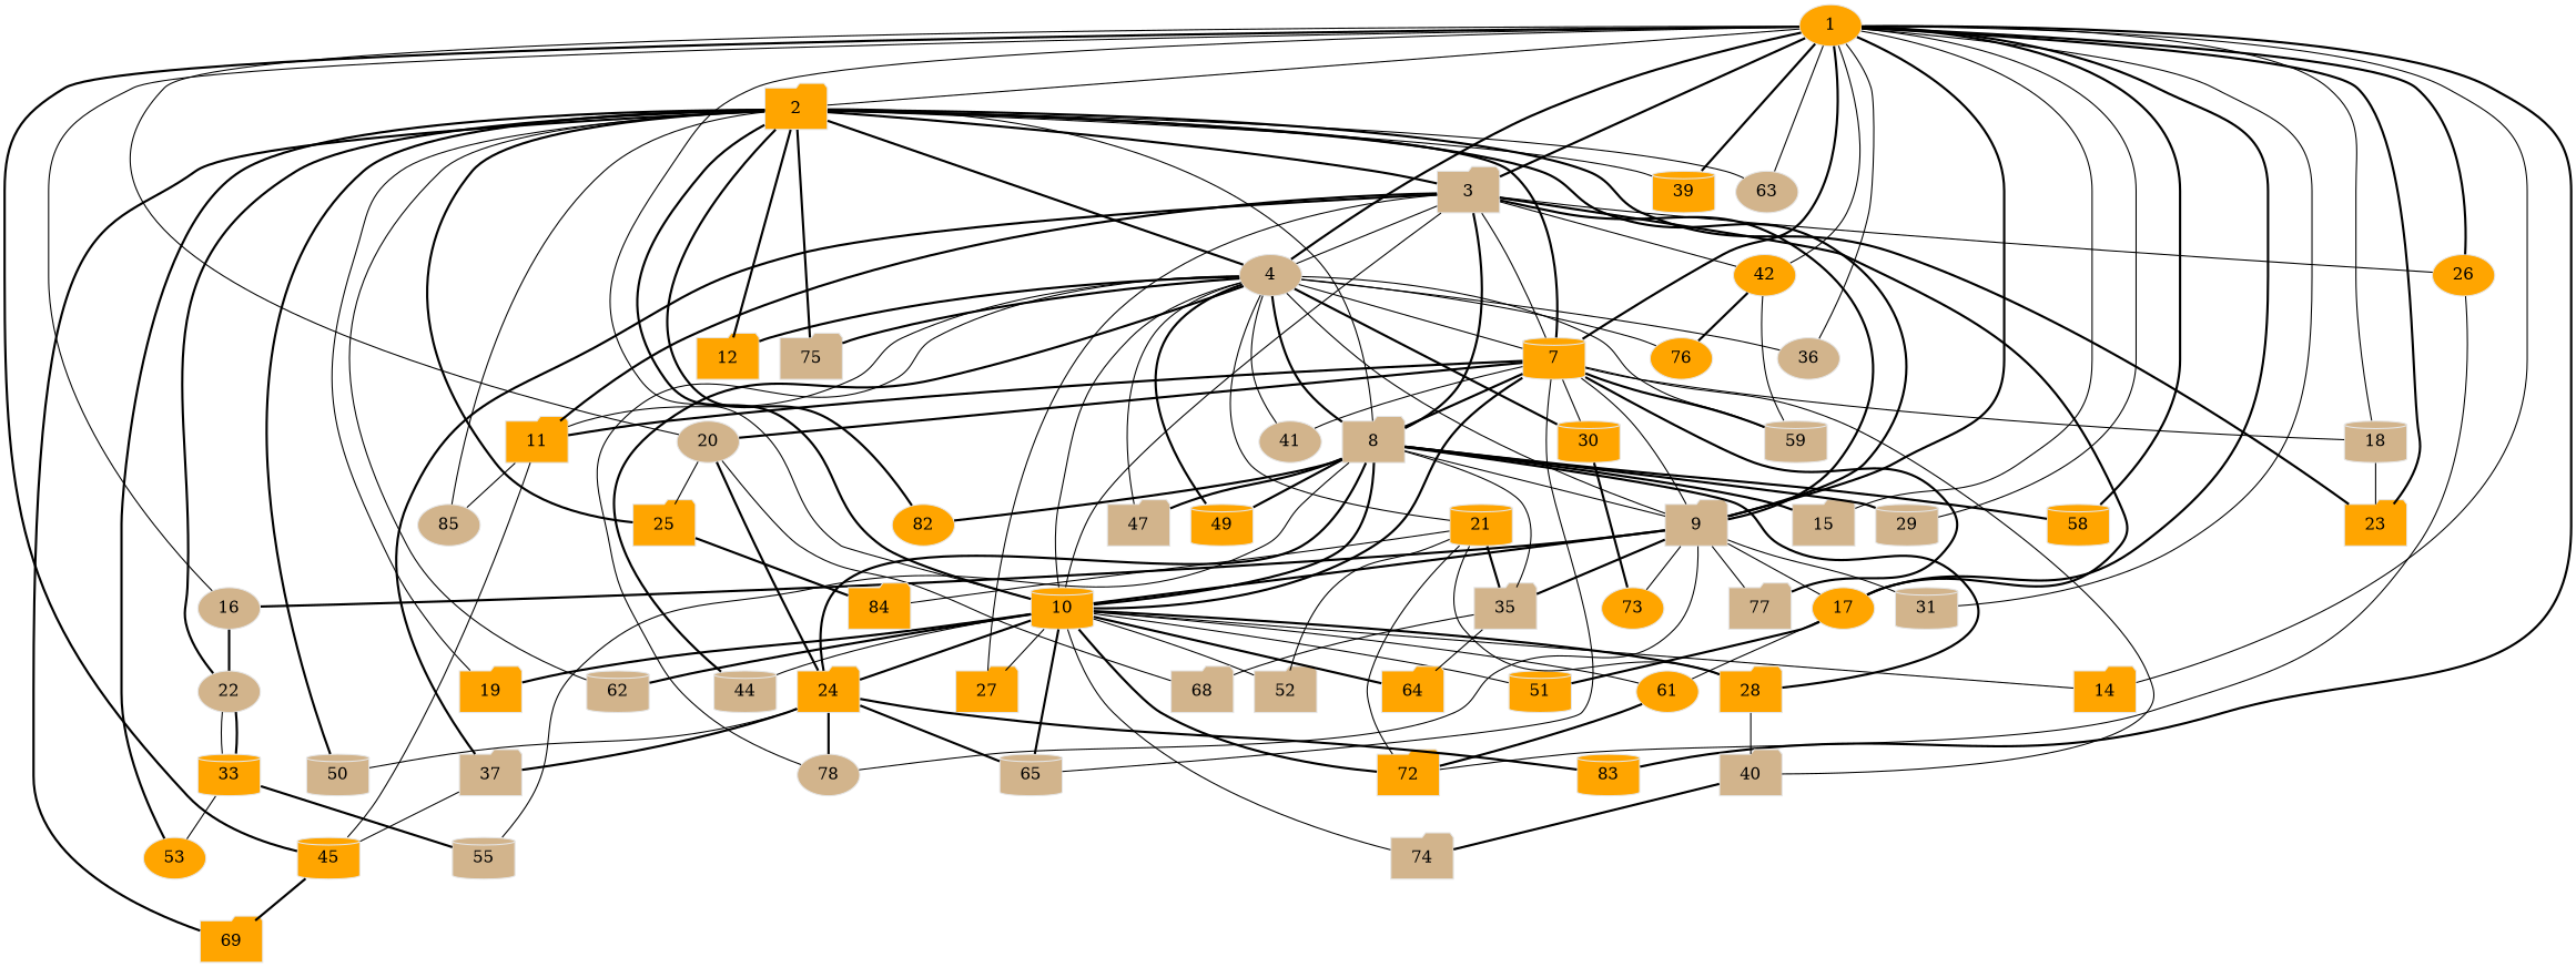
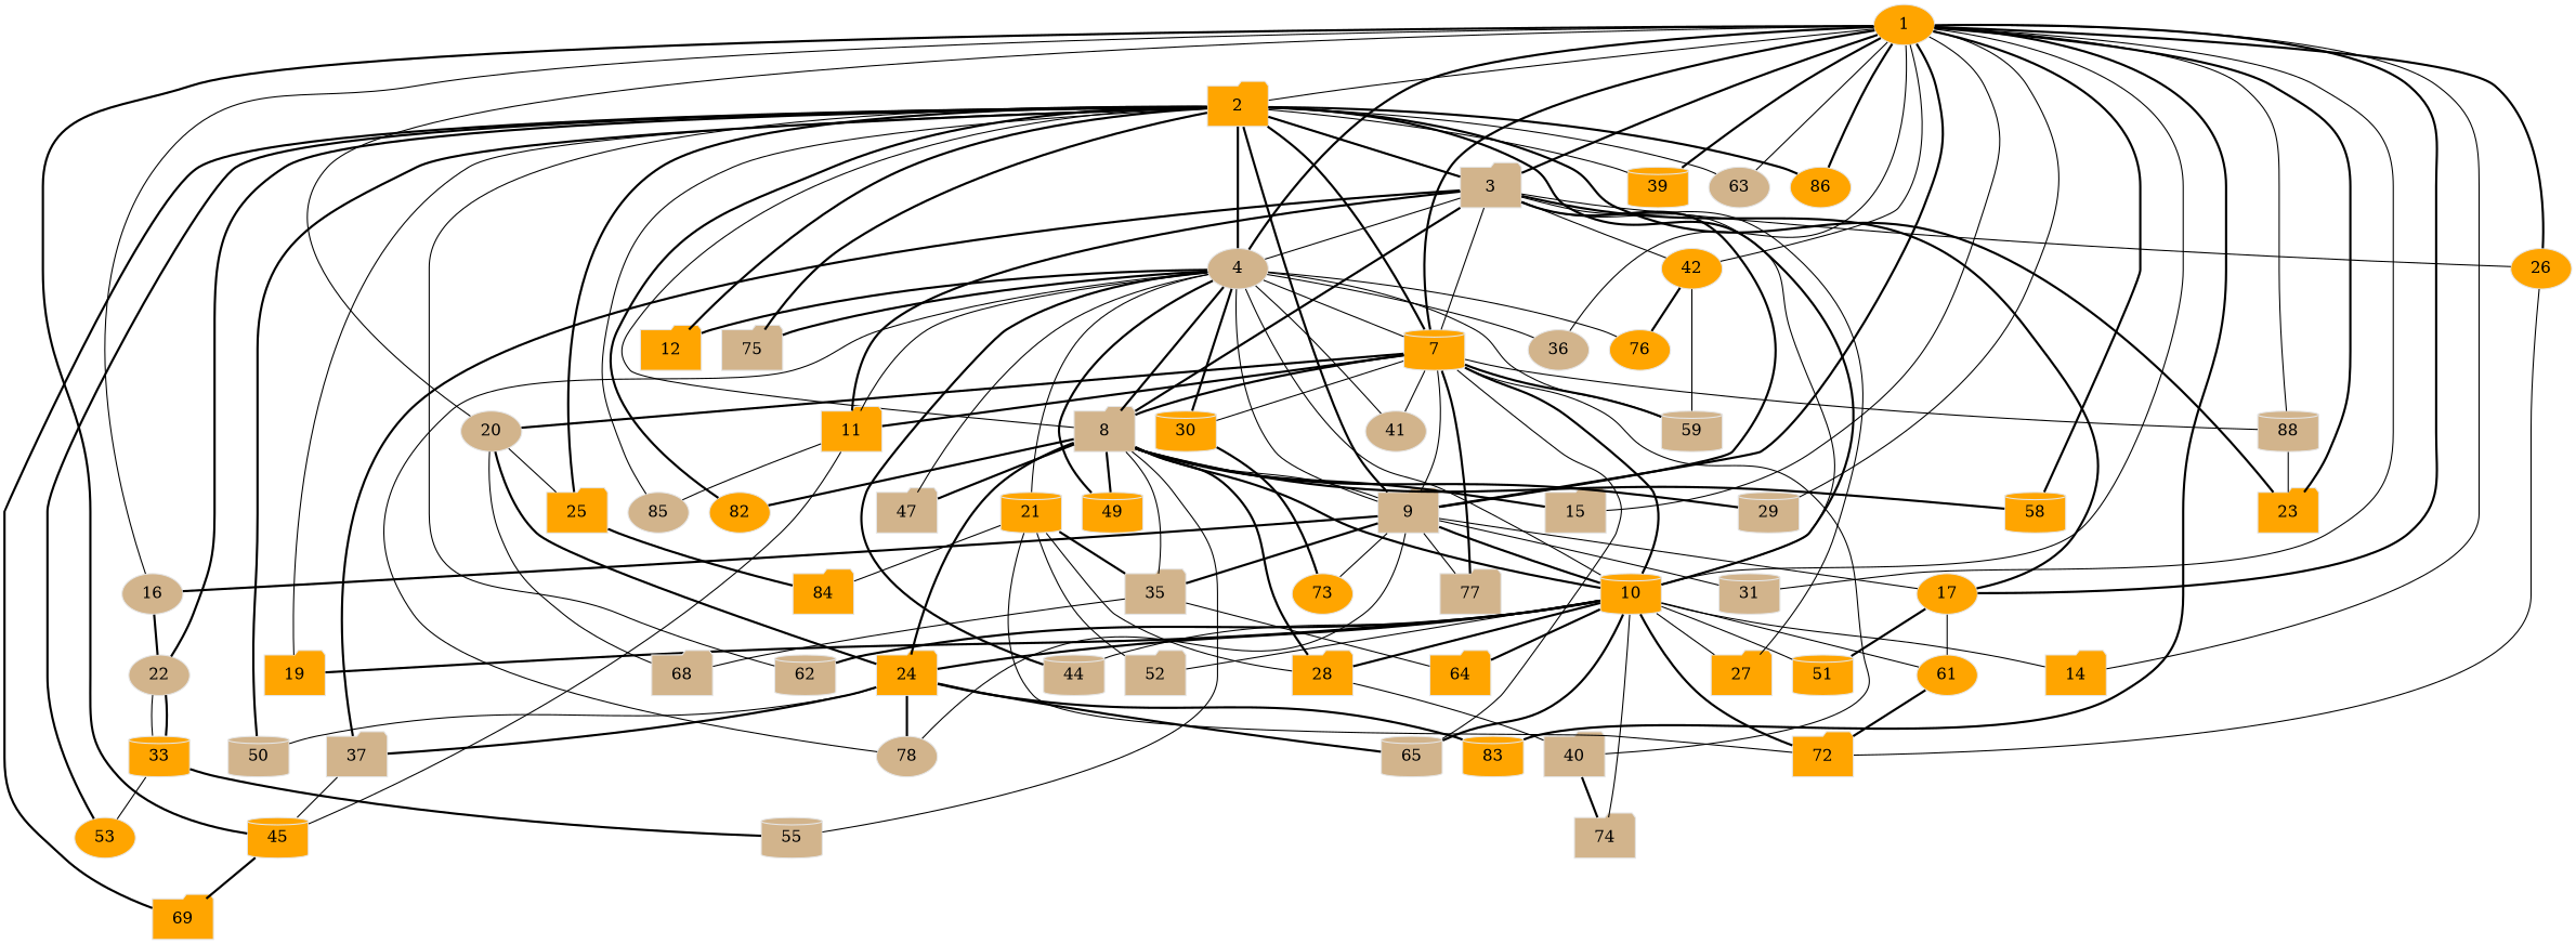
  graph {
    node [color=gray90 fillcolor=orange shape=folder style=filled]
    edge [style=bold]
    1 [shape=ellipse super="+6"]
    2 [super="+67"]
    3 [fillcolor=tan super="+43"]
    4 [fillcolor=tan shape=ellipse super="+5"]
    7 [shape=cylinder super="+34"]
    9 [fillcolor=tan super="+13"]
    10 [shape=cylinder super="+81"]
    14
    15 [fillcolor=tan]
    16 [fillcolor=tan shape=ellipse]
    17 [shape=ellipse super="+57"]
-   18 [fillcolor=tan shape=cylinder super="+56"]
+   18 [fillcolor=tan shape=cylinder super="+56" label=88]
    20 [fillcolor=tan shape=ellipse super="+32"]
    23 [super="+70"]
    26 [shape=ellipse]
    29 [fillcolor=tan shape=cylinder]
    31 [fillcolor=tan shape=cylinder]
    36 [fillcolor=tan shape=ellipse]
    39 [shape=cylinder]
    42 [shape=ellipse super="+71"]
    45 [shape=cylinder]
    58 [shape=cylinder]
    63 [fillcolor=tan shape=ellipse]
    83 [shape=cylinder]
+   86 [shape=ellipse]
    8 [fillcolor=tan super="+46"]
    12
    19
    22 [fillcolor=tan shape=ellipse]
    25
    50 [fillcolor=tan shape=cylinder]
    53 [shape=ellipse]
    62 [fillcolor=tan shape=cylinder]
    69
    75 [fillcolor=tan]
    82 [shape=ellipse]
    85 [fillcolor=tan shape=ellipse]
    11 [super="+38"]
    27
    37 [fillcolor=tan super="+87"]
    21 [shape=cylinder]
    30 [shape=cylinder]
    41 [fillcolor=tan shape=ellipse]
    44 [fillcolor=tan shape=cylinder]
    47 [fillcolor=tan]
    49 [shape=cylinder]
    59 [fillcolor=tan shape=cylinder]
    76 [shape=ellipse]
    78 [fillcolor=tan shape=ellipse]
    40 [fillcolor=tan]
    65 [fillcolor=tan shape=cylinder super="+66"]
    77 [fillcolor=tan]
    24 [super="+88"]
    28 [super="+60"]
    35 [fillcolor=tan super="+54"]
    55 [fillcolor=tan shape=cylinder]
    73 [shape=ellipse]
    51 [shape=cylinder]
    52 [fillcolor=tan]
    61 [shape=ellipse super="+80"]
    64
    72 [super="+79"]
    74 [fillcolor=tan]
    68 [fillcolor=tan]
    33 [shape=cylinder]
    84
    1 -- 2 [style=solid weight=2]
    1 -- 3 [weight=2]
    1 -- 4 [weight=4]
    1 -- 7 [weight=2]
    1 -- 9 [weight=3]
    1 -- 10 [style=solid weight=2]
    1 -- 14 [style=solid]
    1 -- 15 [style=solid]
    1 -- 16 [style=solid]
    1 -- 17
    1 -- 18 [style=solid weight=2]
    1 -- 20 [style=solid]
    1 -- 23
    1 -- 26
    1 -- 29 [style=solid]
    1 -- 31 [style=solid]
    1 -- 36 [style=solid]
    1 -- 39
    1 -- 42 [style=solid]
    1 -- 45
    1 -- 58
    1 -- 63 [style=solid]
    1 -- 83
+   1 -- 86
    2 -- 3
    2 -- 4 [weight=2]
    2 -- 7
    2 -- 9 [weight=2]
    2 -- 10 [weight=2]
    2 -- 23
    2 -- 39 [style=solid]
    2 -- 63 [style=solid]
+   2 -- 86
    2 -- 8 [style=solid]
    2 -- 12
    2 -- 19 [style=solid]
    2 -- 22
    2 -- 25
    2 -- 50
    2 -- 53
    2 -- 62 [style=solid]
    2 -- 69
    2 -- 75
    2 -- 82
    2 -- 85 [style=solid]
    3 -- 4 [style=solid weight=2]
    3 -- 7 [style=solid weight=2]
    3 -- 9
    3 -- 10 [style=solid]
    3 -- 17
    3 -- 26 [style=solid]
    3 -- 42 [style=solid]
    3 -- 8
    3 -- 11
    3 -- 27 [style=solid]
    3 -- 37
    4 -- 7 [style=solid weight=3]
    4 -- 9 [style=solid weight=2]
    4 -- 10 [style=solid weight=2]
    4 -- 36 [style=solid]
    4 -- 8 [weight=2]
    4 -- 12
    4 -- 75
    4 -- 11 [style=solid]
    4 -- 21 [style=solid]
    4 -- 30
    4 -- 41 [style=solid]
    4 -- 44
    4 -- 47 [style=solid]
    4 -- 49
    4 -- 59 [style=solid]
    4 -- 76 [style=solid]
    4 -- 78 [style=solid]
    7 -- 9 [style=solid]
    7 -- 10
    7 -- 18 [style=solid]
    7 -- 20
    7 -- 8
    7 -- 11
    7 -- 30 [style=solid]
    7 -- 41 [style=solid]
    7 -- 59
    7 -- 40 [style=solid]
    7 -- 65 [style=solid]
    7 -- 77
    9 -- 10
    9 -- 16
    9 -- 17 [style=solid]
    9 -- 31 [style=solid]
    9 -- 78 [style=solid]
    9 -- 77 [style=solid]
    9 -- 35
    9 -- 73 [style=solid]
    10 -- 14 [style=solid]
    10 -- 19
    10 -- 62
    10 -- 27 [style=solid]
    10 -- 44 [style=solid]
    10 -- 65
    10 -- 24
    10 -- 28
    10 -- 51 [style=solid]
    10 -- 52 [style=solid]
    10 -- 61 [style=solid]
    10 -- 64
    10 -- 72
    10 -- 74 [style=solid]
    16 -- 22
    17 -- 51
    17 -- 61 [style=solid]
    18 -- 23 [style=solid]
    20 -- 25 [style=solid]
    20 -- 24
    20 -- 68 [style=solid]
    26 -- 72 [style=solid]
    42 -- 59 [style=solid]
    42 -- 76
    45 -- 69
    8 -- 9 [style=solid]
    8 -- 10
    8 -- 15
    8 -- 29
    8 -- 58
    8 -- 82
    8 -- 47
    8 -- 49
    8 -- 24
    8 -- 28
    8 -- 35 [style=solid]
    8 -- 55 [style=solid]
    22 -- 33 [style=solid]
    22 -- 33
    25 -- 84
    11 -- 45 [style=solid]
    11 -- 85 [style=solid]
    37 -- 45 [style=solid]
    21 -- 28 [style=solid]
    21 -- 35
    21 -- 52 [style=solid]
    21 -- 72 [style=solid]
    21 -- 84 [style=solid]
    30 -- 73
    40 -- 74
    24 -- 83
    24 -- 50 [style=solid]
    24 -- 37
    24 -- 78
    24 -- 65
    28 -- 40 [style=solid]
    35 -- 64 [style=solid]
    35 -- 68 [style=solid]
    61 -- 72
    33 -- 53 [style=solid]
    33 -- 55
  }
